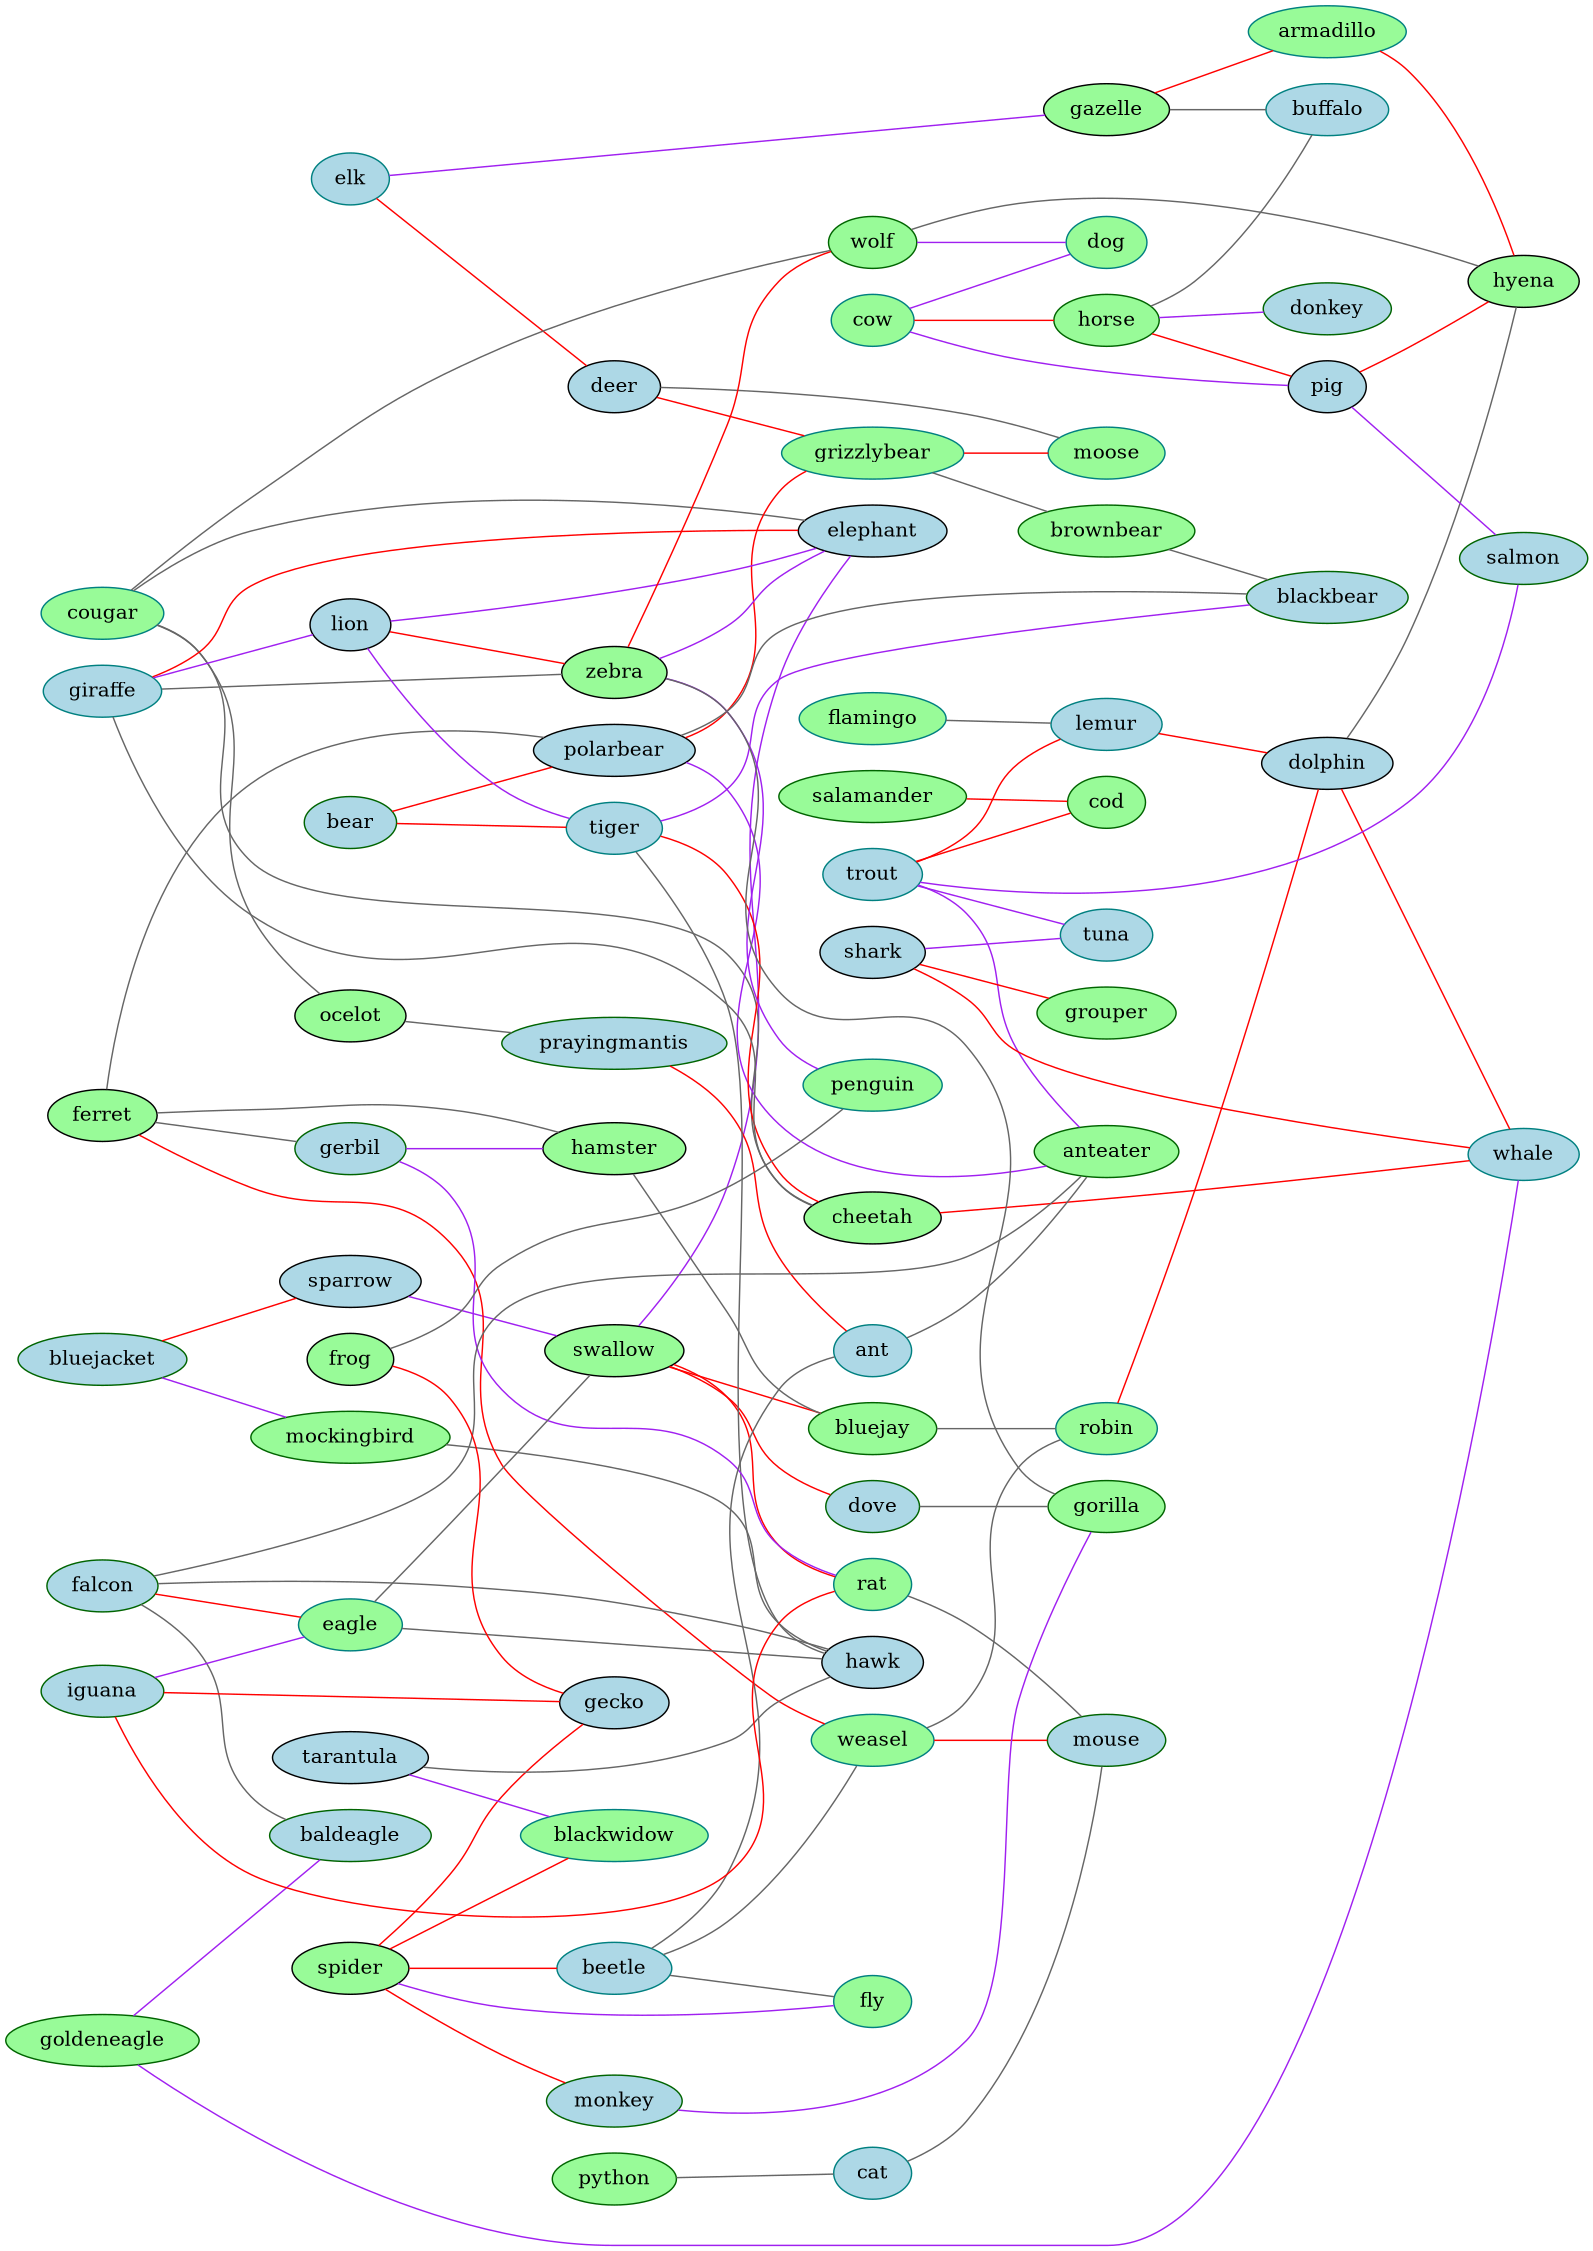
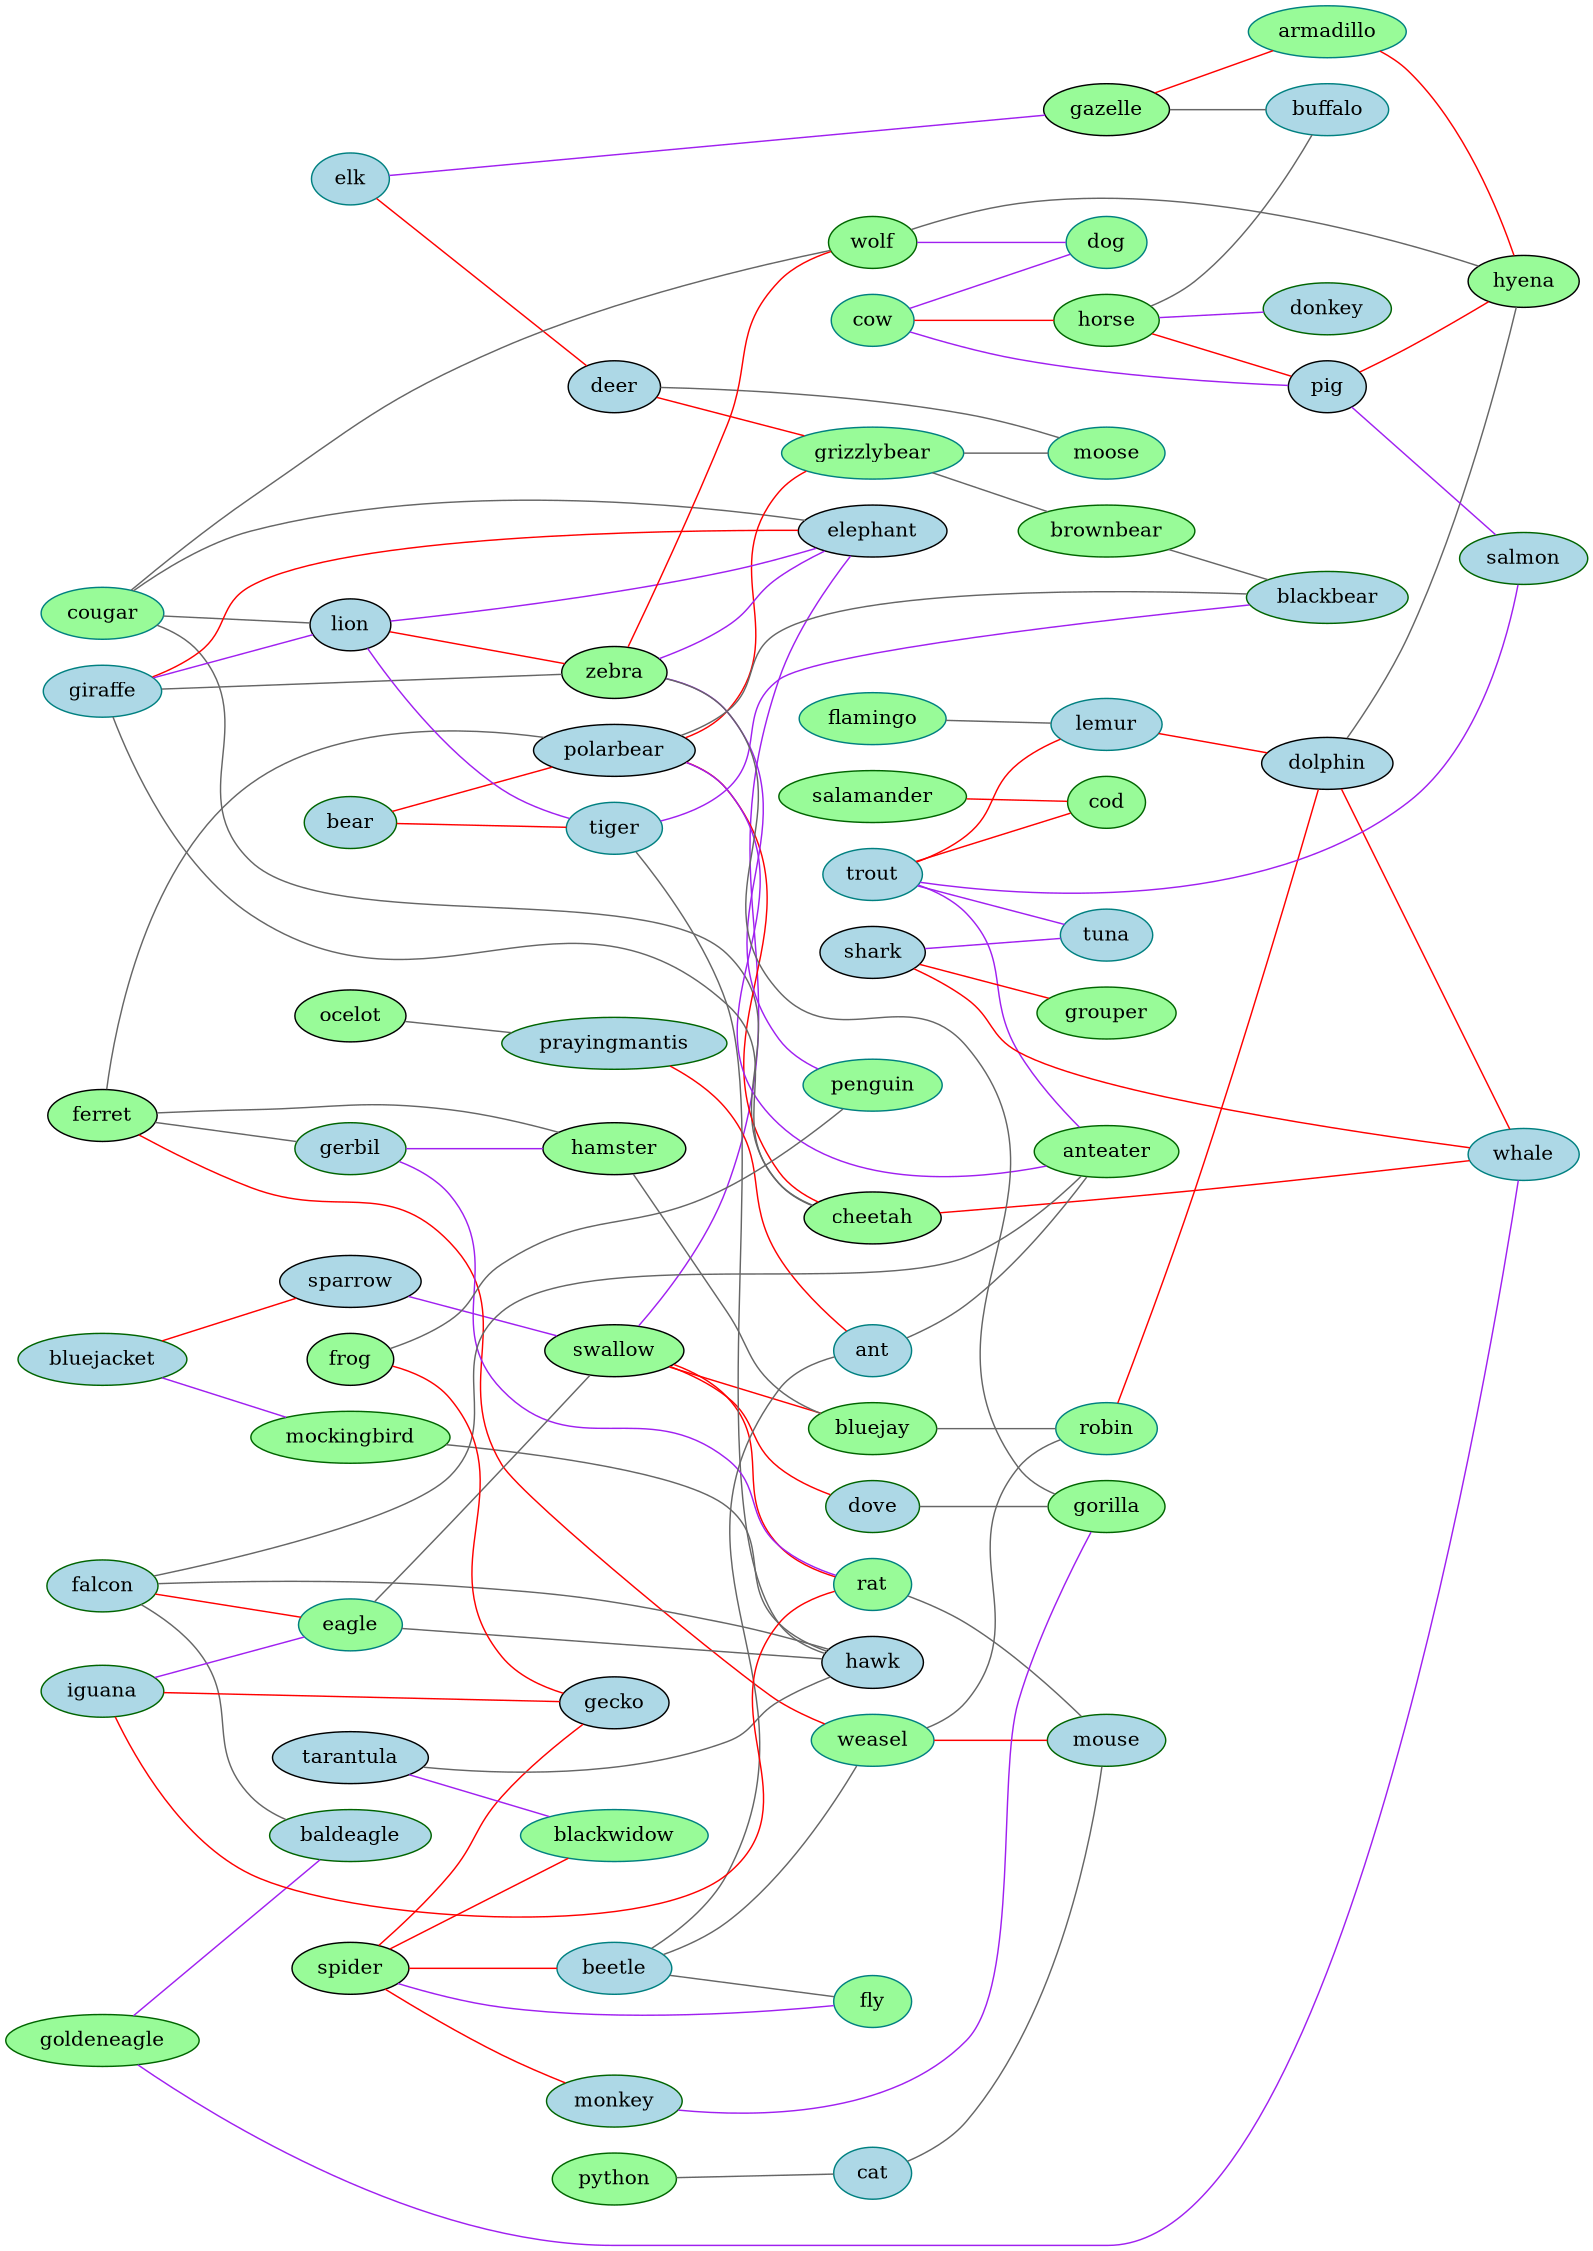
  strict graph {
    rankdir=LR
    node [color=darkgreen fillcolor=palegreen style=filled]
    edge [color=gray40 weight=1]
    bluejacket [fillcolor=lightblue]
    sparrow [color=black fillcolor=lightblue]
    mockingbird
    swallow [color=black]
    hawk [color=black fillcolor=lightblue]
    elephant [color=black fillcolor=lightblue]
    rat [color=teal]
    bluejay
    dove [fillcolor=lightblue]
    elk [color=teal fillcolor=lightblue]
    gazelle [color=black]
    deer [color=black fillcolor=lightblue]
    armadillo [color=teal]
    buffalo [color=teal fillcolor=lightblue]
    grizzlybear [color=teal]
    moose [color=teal]
    cougar [color=teal]
    wolf
    ocelot [color=black]
    cheetah [color=black]
    dog [color=teal]
    hyena [color=black]
    prayingmantis [fillcolor=lightblue]
    whale [color=teal fillcolor=lightblue]
    cat [color=teal fillcolor=lightblue]
    python
    mouse [fillcolor=lightblue]
    bear [fillcolor=lightblue]
    polarbear [color=black fillcolor=lightblue]
    tiger [color=teal fillcolor=lightblue]
    anteater
    blackbear [fillcolor=lightblue]
    ferret [color=black]
    gerbil [fillcolor=lightblue]
    hamster [color=black]
    weasel [color=teal]
    robin [color=teal]
    giraffe [color=teal fillcolor=lightblue]
    lion [color=black fillcolor=lightblue]
    zebra [color=black]
    penguin [color=teal]
    gorilla
    falcon [fillcolor=lightblue]
    baldeagle [fillcolor=lightblue]
    eagle [color=teal]
    flamingo [color=teal]
    lemur [color=teal fillcolor=lightblue]
    dolphin [color=black fillcolor=lightblue]
    goldeneagle
    spider [color=black]
    beetle [color=teal fillcolor=lightblue]
    monkey [fillcolor=lightblue]
    fly [color=teal]
    gecko [color=black fillcolor=lightblue]
    blackwidow [color=teal]
    ant [color=teal fillcolor=lightblue]
    tarantula [color=black fillcolor=lightblue]
    iguana [fillcolor=lightblue]
    trout [color=teal fillcolor=lightblue]
    tuna [color=teal fillcolor=lightblue]
    salmon [fillcolor=lightblue]
    cod
    cow [color=teal]
    horse
    pig [color=black fillcolor=lightblue]
    donkey [fillcolor=lightblue]
    shark [color=black fillcolor=lightblue]
    grouper
    frog [color=black]
    brownbear
    salamander
    bluejacket -- sparrow [color=red]
    bluejacket -- mockingbird [color=purple]
    sparrow -- swallow [color=purple]
    mockingbird -- hawk
    swallow -- elephant [color=purple]
    swallow -- rat [color=red]
    swallow -- bluejay [color=red]
    swallow -- dove [color=red]
    rat -- mouse
    bluejay -- robin
    dove -- gorilla
    elk -- gazelle [color=purple]
    elk -- deer [color=red]
    gazelle -- armadillo [color=red]
    gazelle -- buffalo
    deer -- grizzlybear [color=red]
    deer -- moose
    armadillo -- hyena [color=red]
-   grizzlybear -- moose [color=red]
+   grizzlybear -- moose
    grizzlybear -- brownbear
    cougar -- elephant
    cougar -- wolf
-   cougar -- ocelot
+   cougar -- lion
    cougar -- cheetah
    wolf -- dog [color=purple]
    wolf -- hyena
    ocelot -- prayingmantis
    cheetah -- whale [color=red]
    prayingmantis -- ant [color=red]
    cat -- mouse
    python -- cat
    bear -- polarbear [color=red]
    bear -- tiger [color=red]
    polarbear -- grizzlybear [color=red]
    polarbear -- anteater [color=purple]
    polarbear -- blackbear
    tiger -- hawk
-   tiger -- cheetah [color=red]
+   polarbear -- cheetah [color=red]
    tiger -- blackbear [color=purple]
    ferret -- polarbear
    ferret -- gerbil
    ferret -- hamster
    ferret -- weasel [color=red]
    gerbil -- rat [color=purple]
    gerbil -- hamster [color=purple]
    hamster -- bluejay
    weasel -- mouse [color=red]
    weasel -- robin
    robin -- dolphin [color=red]
    giraffe -- elephant [color=red]
    giraffe -- cheetah
    giraffe -- lion [color=purple]
    giraffe -- zebra
    lion -- elephant [color=purple]
    lion -- tiger [color=purple]
    lion -- zebra [color=red]
    zebra -- elephant [color=purple]
    zebra -- wolf [color=red]
    zebra -- penguin [color=purple]
    zebra -- gorilla
    falcon -- hawk
    falcon -- anteater
    falcon -- baldeagle
    falcon -- eagle [color=red]
    eagle -- swallow
    eagle -- hawk
    flamingo -- lemur
    lemur -- dolphin [color=red]
    dolphin -- hyena
    dolphin -- whale [color=red]
    goldeneagle -- whale [color=purple]
    goldeneagle -- baldeagle [color=purple]
    spider -- beetle [color=red]
    spider -- monkey [color=red]
    spider -- fly [color=purple]
    spider -- gecko [color=red]
    spider -- blackwidow [color=red]
    beetle -- weasel
    beetle -- fly
    beetle -- ant
    monkey -- gorilla [color=purple]
    ant -- anteater
    tarantula -- hawk
    tarantula -- blackwidow [color=purple]
    iguana -- rat [color=red]
    iguana -- eagle [color=purple]
    iguana -- gecko [color=red]
    trout -- anteater [color=purple]
    trout -- lemur [color=red]
    trout -- tuna [color=purple]
    trout -- salmon [color=purple]
    trout -- cod [color=red]
    cow -- dog [color=purple]
    cow -- horse [color=red]
    cow -- pig [color=purple]
    horse -- buffalo
    horse -- pig [color=red]
    horse -- donkey [color=purple]
    pig -- hyena [color=red]
    pig -- salmon [color=purple]
    shark -- whale [color=red]
    shark -- tuna [color=purple]
    shark -- grouper [color=red]
    frog -- penguin
    frog -- gecko [color=red]
    brownbear -- blackbear
    salamander -- cod [color=red]
  }
